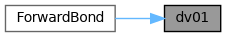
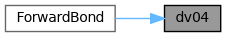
  digraph {
    rankdir=RL
    fontname="DejaVu Sans"
    node [fontname="DejaVu Sans" fontsize=10 shape=box style=filled]
-   n1 [color=black fillcolor=grey60 fontcolor=black height=0.2 label=dv01 width=0.4]
+   n1 [color=black fillcolor=grey60 fontcolor=black height=0.2 label=dv04 width=0.4]
    n2 [color=gray40 fillcolor=white height=0.2 label=ForwardBond width=0.4]
    n1 -> n2 [color=steelblue1 dir=back fontname="DejaVu Sans" fontsize=10 labelfontname=Helvetica labelfontsize=10 style=solid]
  }
